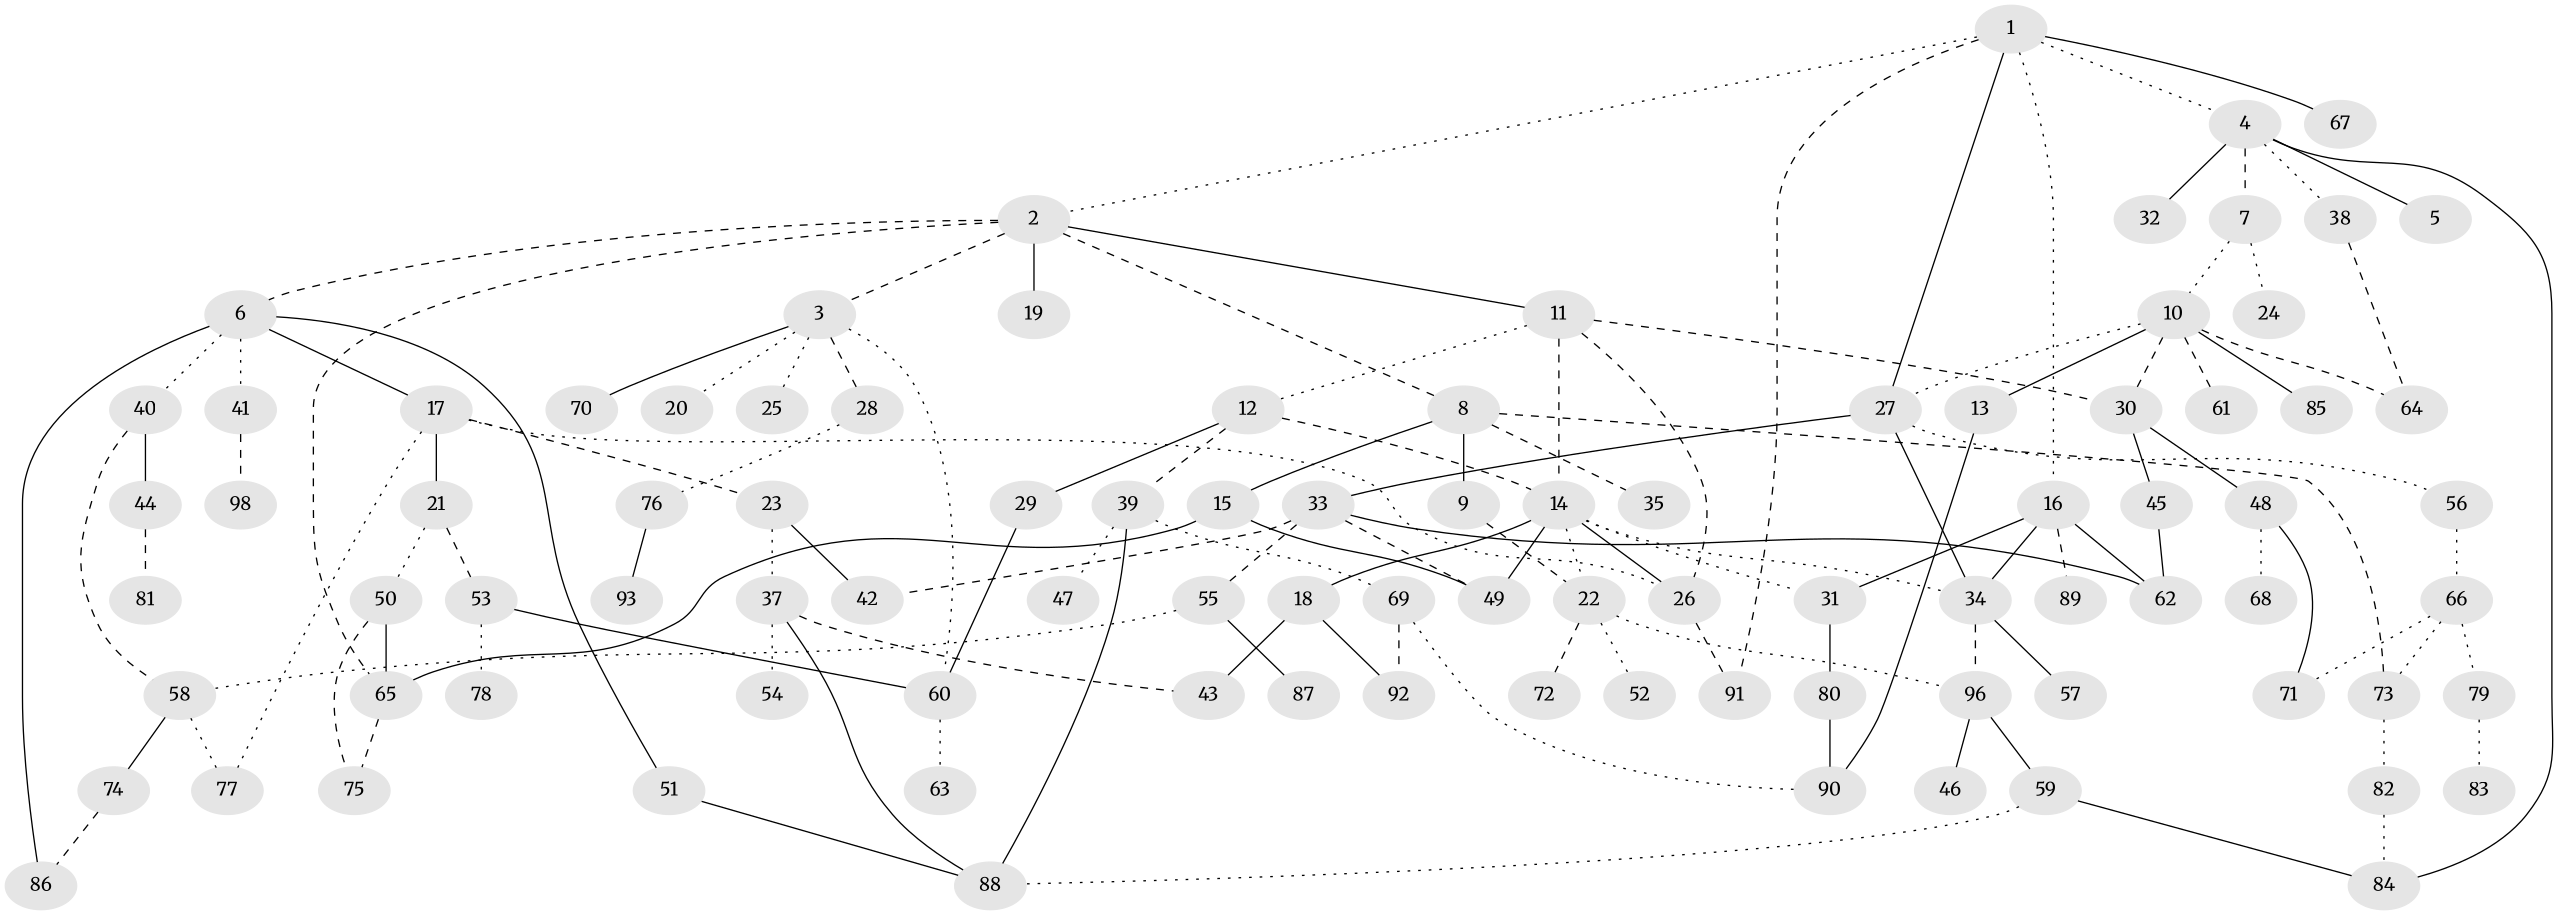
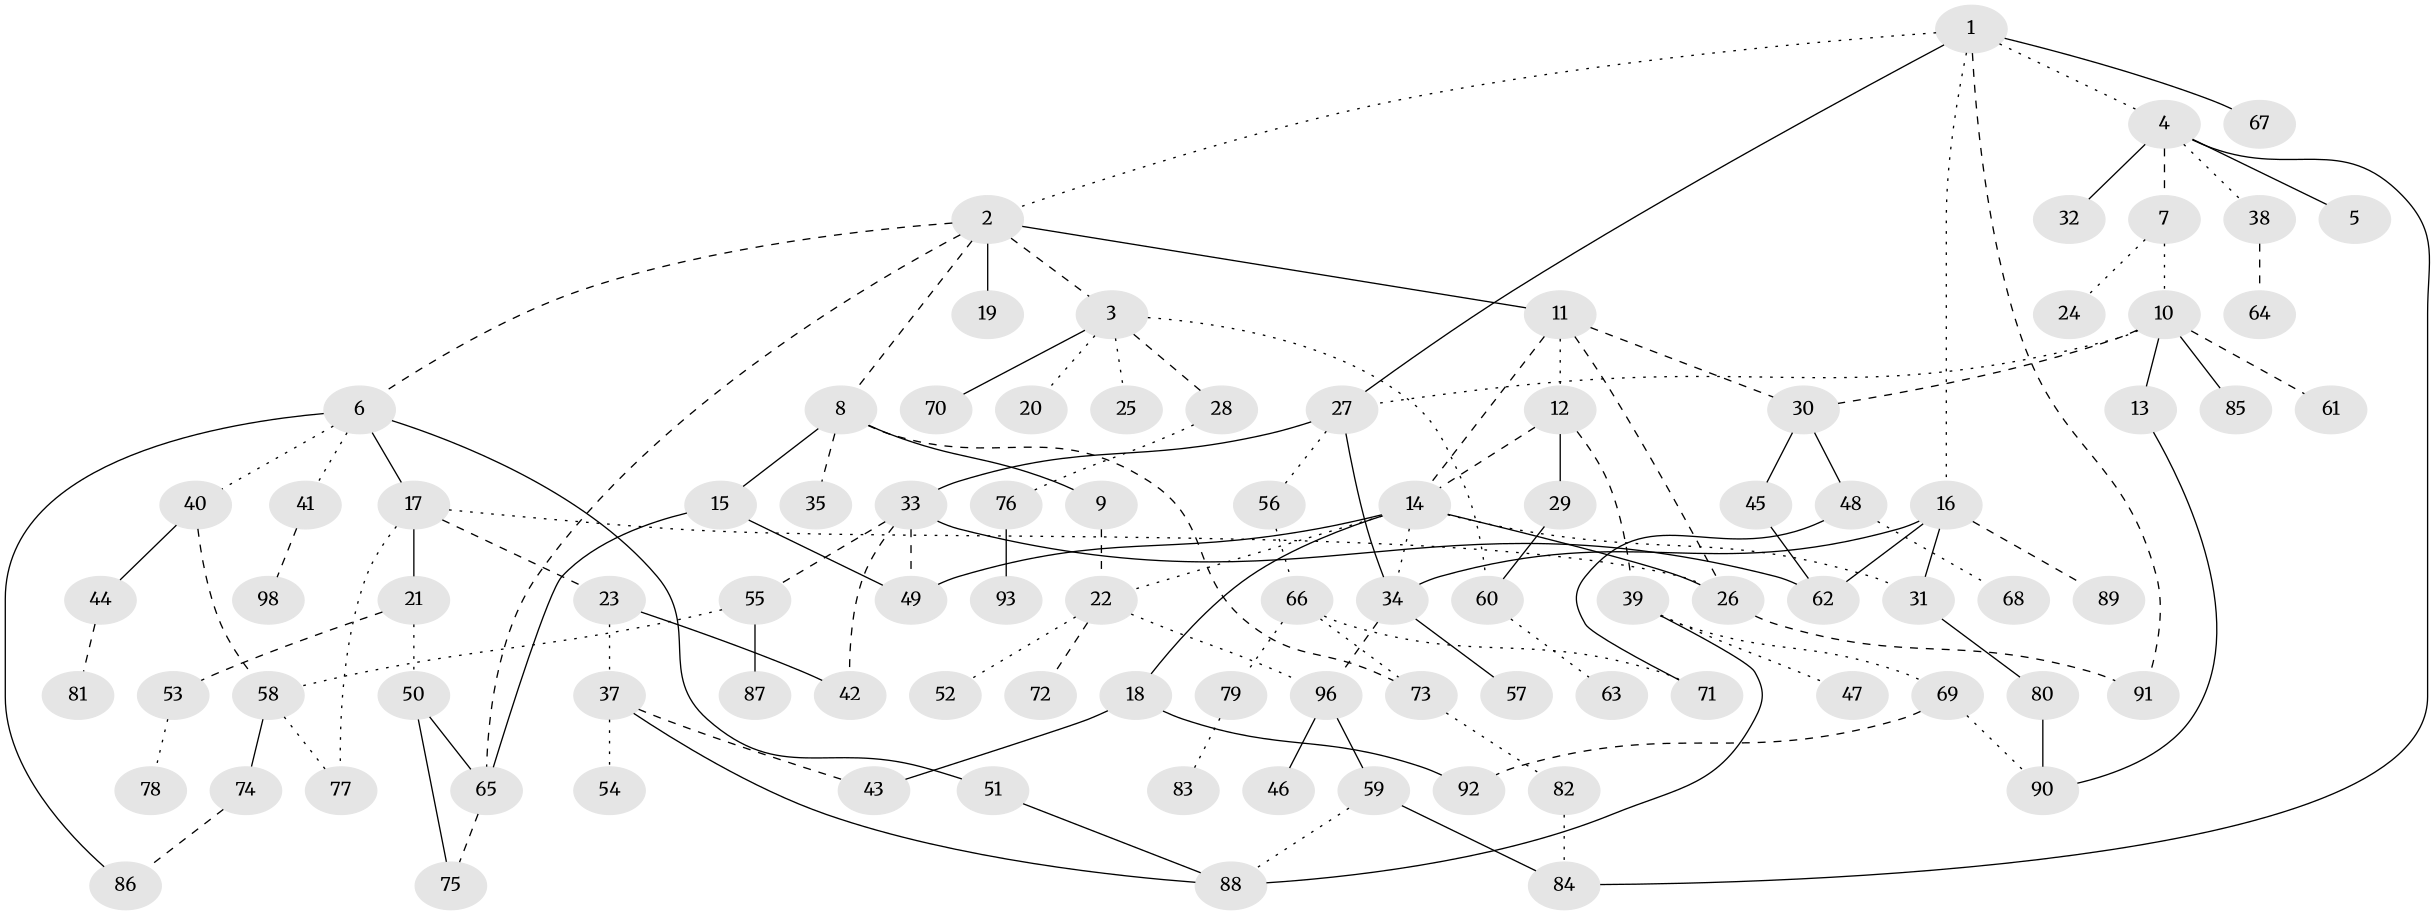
  graph {
    fontname=Merriweather
    node [color=gray90 fontname=Merriweather style=filled]
    edge [fontname=Merriweather style=solid]
    1
    2
    4
    16
    27
    67
    91
    3
    6
    8
    11
    19
    65
    38
    5
    7
    32
    84
    31
    34
    62
    89
    33
    56
    64
    20
    25
    28
    60
    70
    17
    40
    41
    51
    86
    9
    15
    35
    73
    30
    12
    14
    26
    75
    76
    63
    10
    24
    21
    23
    77
    44
    58
    n54 [label=98]
    88
    13
    61
    85
    22
    49
    82
    n62 [label=96]
    52
    72
    90
    45
    48
    29
    39
    18
    47
    69
    43
    92
    80
    57
    50
    53
    37
    42
    78
    46
    59
    54
    55
    66
    93
    68
    71
    87
    81
    74
    79
    83
    1 -- 2 [style=dotted]
    1 -- 4 [style=dotted]
    1 -- 16 [style=dotted]
    1 -- 27
    1 -- 67
    1 -- 91 [style=dashed]
    2 -- 3 [style=dashed]
    2 -- 6 [style=dashed]
    2 -- 8 [style=dashed]
    2 -- 11
    2 -- 19
    2 -- 65 [style=dashed]
    4 -- 38 [style=dotted]
    4 -- 5
    4 -- 7 [style=dashed]
    4 -- 32
    4 -- 84
    16 -- 31
    16 -- 34
    16 -- 62
    16 -- 89 [style=dashed]
    27 -- 34
    27 -- 33
    27 -- 56 [style=dotted]
    3 -- 20 [style=dotted]
    3 -- 25 [style=dotted]
    3 -- 28 [style=dashed]
    3 -- 60 [style=dotted]
    3 -- 70
    6 -- 17
    6 -- 40 [style=dotted]
    6 -- 41 [style=dotted]
    6 -- 51
    6 -- 86
    8 -- 9
    8 -- 15
    8 -- 35 [style=dashed]
    8 -- 73 [style=dashed]
    11 -- 30 [style=dashed]
    11 -- 12 [style=dotted]
    11 -- 14 [style=dashed]
    11 -- 26 [style=dashed]
    65 -- 75 [style=dashed]
    38 -- 64 [style=dashed]
    7 -- 10 [style=dotted]
    7 -- 24 [style=dotted]
    31 -- 80
    34 -- n62 [style=dashed]
    34 -- 57
    33 -- 62
    33 -- 49 [style=dashed]
    33 -- 42 [style=dashed]
    33 -- 55 [style=dashed]
    56 -- 66 [style=dotted]
    28 -- 76 [style=dotted]
    60 -- 63 [style=dotted]
    17 -- 26 [style=dotted]
    17 -- 21
    17 -- 23 [style=dashed]
    17 -- 77 [style=dotted]
    40 -- 44
    40 -- 58 [style=dashed]
    41 -- n54 [style=dashed]
    51 -- 88
    9 -- 22 [style=dashed]
    15 -- 65
    15 -- 49
    73 -- 82 [style=dotted]
    30 -- 45
    30 -- 48
    12 -- 14 [style=dashed]
    12 -- 29
    12 -- 39 [style=dashed]
    14 -- 31 [style=dotted]
    14 -- 34 [style=dotted]
    14 -- 26
    14 -- 22 [style=dotted]
    14 -- 49
    14 -- 18
    26 -- 91 [style=dashed]
    76 -- 93
    10 -- 27 [style=dotted]
-   10 -- 64 [style=dashed]
    10 -- 30 [style=dashed]
    10 -- 13
    10 -- 61 [style=dashed]
    10 -- 85
    21 -- 50 [style=dotted]
    21 -- 53 [style=dashed]
    23 -- 37 [style=dotted]
    23 -- 42
    44 -- 81 [style=dashed]
    58 -- 77 [style=dotted]
    58 -- 74
    13 -- 90
    22 -- n62 [style=dotted]
    22 -- 52 [style=dotted]
    22 -- 72 [style=dashed]
    82 -- 84 [style=dotted]
    n62 -- 46
    n62 -- 59
    45 -- 62
    48 -- 68 [style=dotted]
    48 -- 71
    29 -- 60
    39 -- 88
    39 -- 47 [style=dotted]
    39 -- 69 [style=dotted]
    18 -- 43
    18 -- 92
    69 -- 90 [style=dotted]
    69 -- 92 [style=dashed]
    80 -- 90
    50 -- 65
-   50 -- 75 [style=dashed]
-   53 -- 60
+   50 -- 75
    53 -- 78 [style=dotted]
    37 -- 88
    37 -- 43 [style=dashed]
    37 -- 54 [style=dotted]
    59 -- 84
    59 -- 88 [style=dotted]
    55 -- 58 [style=dotted]
    55 -- 87
    66 -- 73 [style=dotted]
    66 -- 71 [style=dotted]
    66 -- 79 [style=dotted]
    74 -- 86 [style=dashed]
    79 -- 83 [style=dotted]
  }
